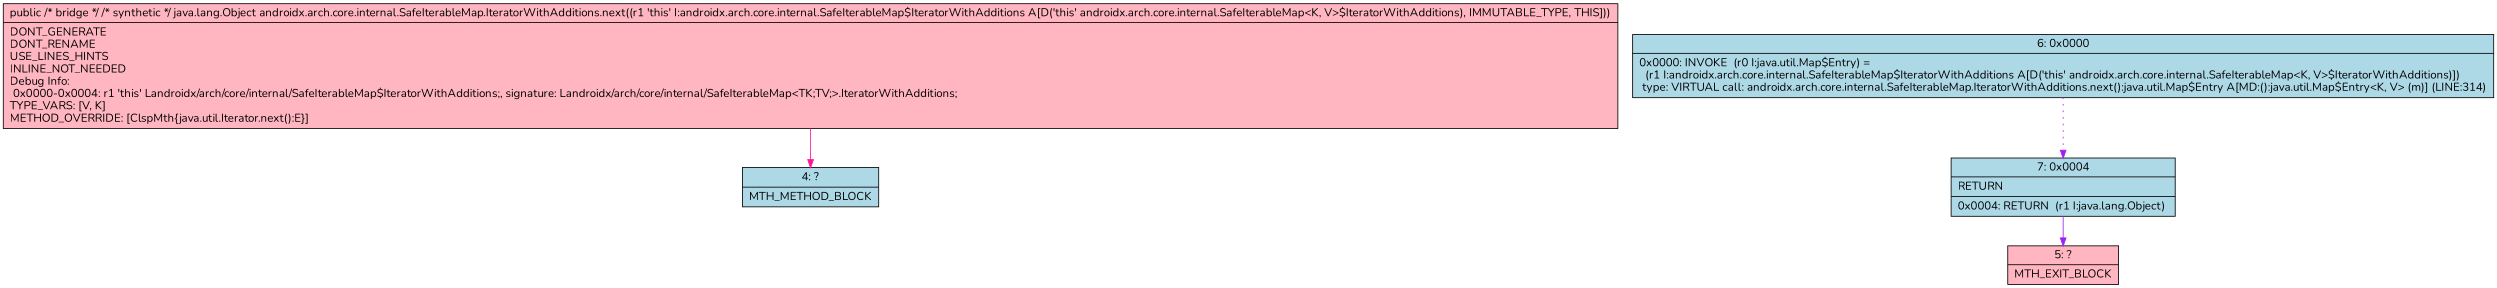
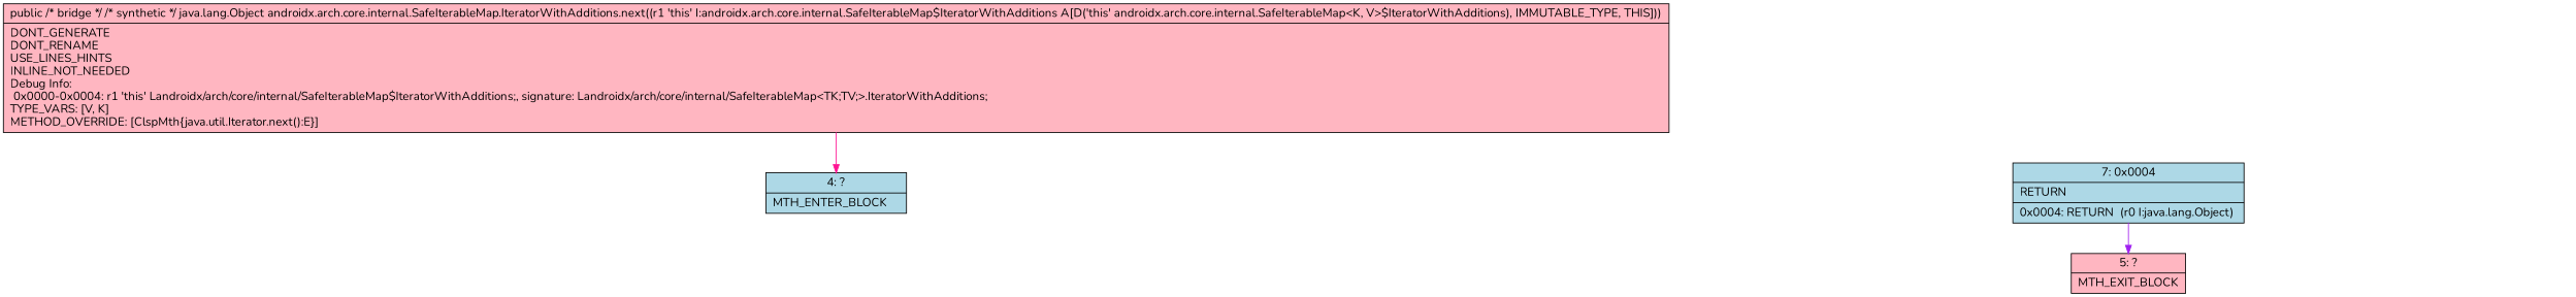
  digraph {
    fontname=Nunito
    node [fillcolor=lightblue fontname=Nunito shape=record style=filled]
    edge [color=purple fontname=Nunito style=solid]
-   n1 [label="{4\:\ ?|MTH_METHOD_BLOCK\l}"]
-   n2 [label="{6\:\ 0x0000|0x0000: INVOKE  (r0 I:java.util.Map$Entry) = \l  (r1 I:androidx.arch.core.internal.SafeIterableMap$IteratorWithAdditions A[D('this' androidx.arch.core.internal.SafeIterableMap\<K, V\>$IteratorWithAdditions)])\l type: VIRTUAL call: androidx.arch.core.internal.SafeIterableMap.IteratorWithAdditions.next():java.util.Map$Entry A[MD:():java.util.Map$Entry\<K, V\> (m)] (LINE:314)\l}"]
-   n3 [label="{7\:\ 0x0004|RETURN\l|0x0004: RETURN  (r1 I:java.lang.Object) \l}"]
+   n1 [label="{4\:\ ?|MTH_ENTER_BLOCK\l}"]
+   n3 [label="{7\:\ 0x0004|RETURN\l|0x0004: RETURN  (r0 I:java.lang.Object) \l}"]
    n4 [fillcolor=lightpink label="{5\:\ ?|MTH_EXIT_BLOCK\l}"]
    n5 [fillcolor=lightpink label="{public \/* bridge *\/ \/* synthetic *\/ java.lang.Object androidx.arch.core.internal.SafeIterableMap.IteratorWithAdditions.next((r1 'this' I:androidx.arch.core.internal.SafeIterableMap$IteratorWithAdditions A[D('this' androidx.arch.core.internal.SafeIterableMap\<K, V\>$IteratorWithAdditions), IMMUTABLE_TYPE, THIS]))  | DONT_GENERATE\lDONT_RENAME\lUSE_LINES_HINTS\lINLINE_NOT_NEEDED\lDebug Info:\l  0x0000\-0x0004: r1 'this' Landroidx\/arch\/core\/internal\/SafeIterableMap$IteratorWithAdditions;, signature: Landroidx\/arch\/core\/internal\/SafeIterableMap\<TK;TV;\>.IteratorWithAdditions;\lTYPE_VARS: [V, K]\lMETHOD_OVERRIDE: [ClspMth\{java.util.Iterator.next():E\}]\l}"]
-   n2 -> n3 [style=dotted]
    n3 -> n4
    n5 -> n1 [color=deeppink]
  }
